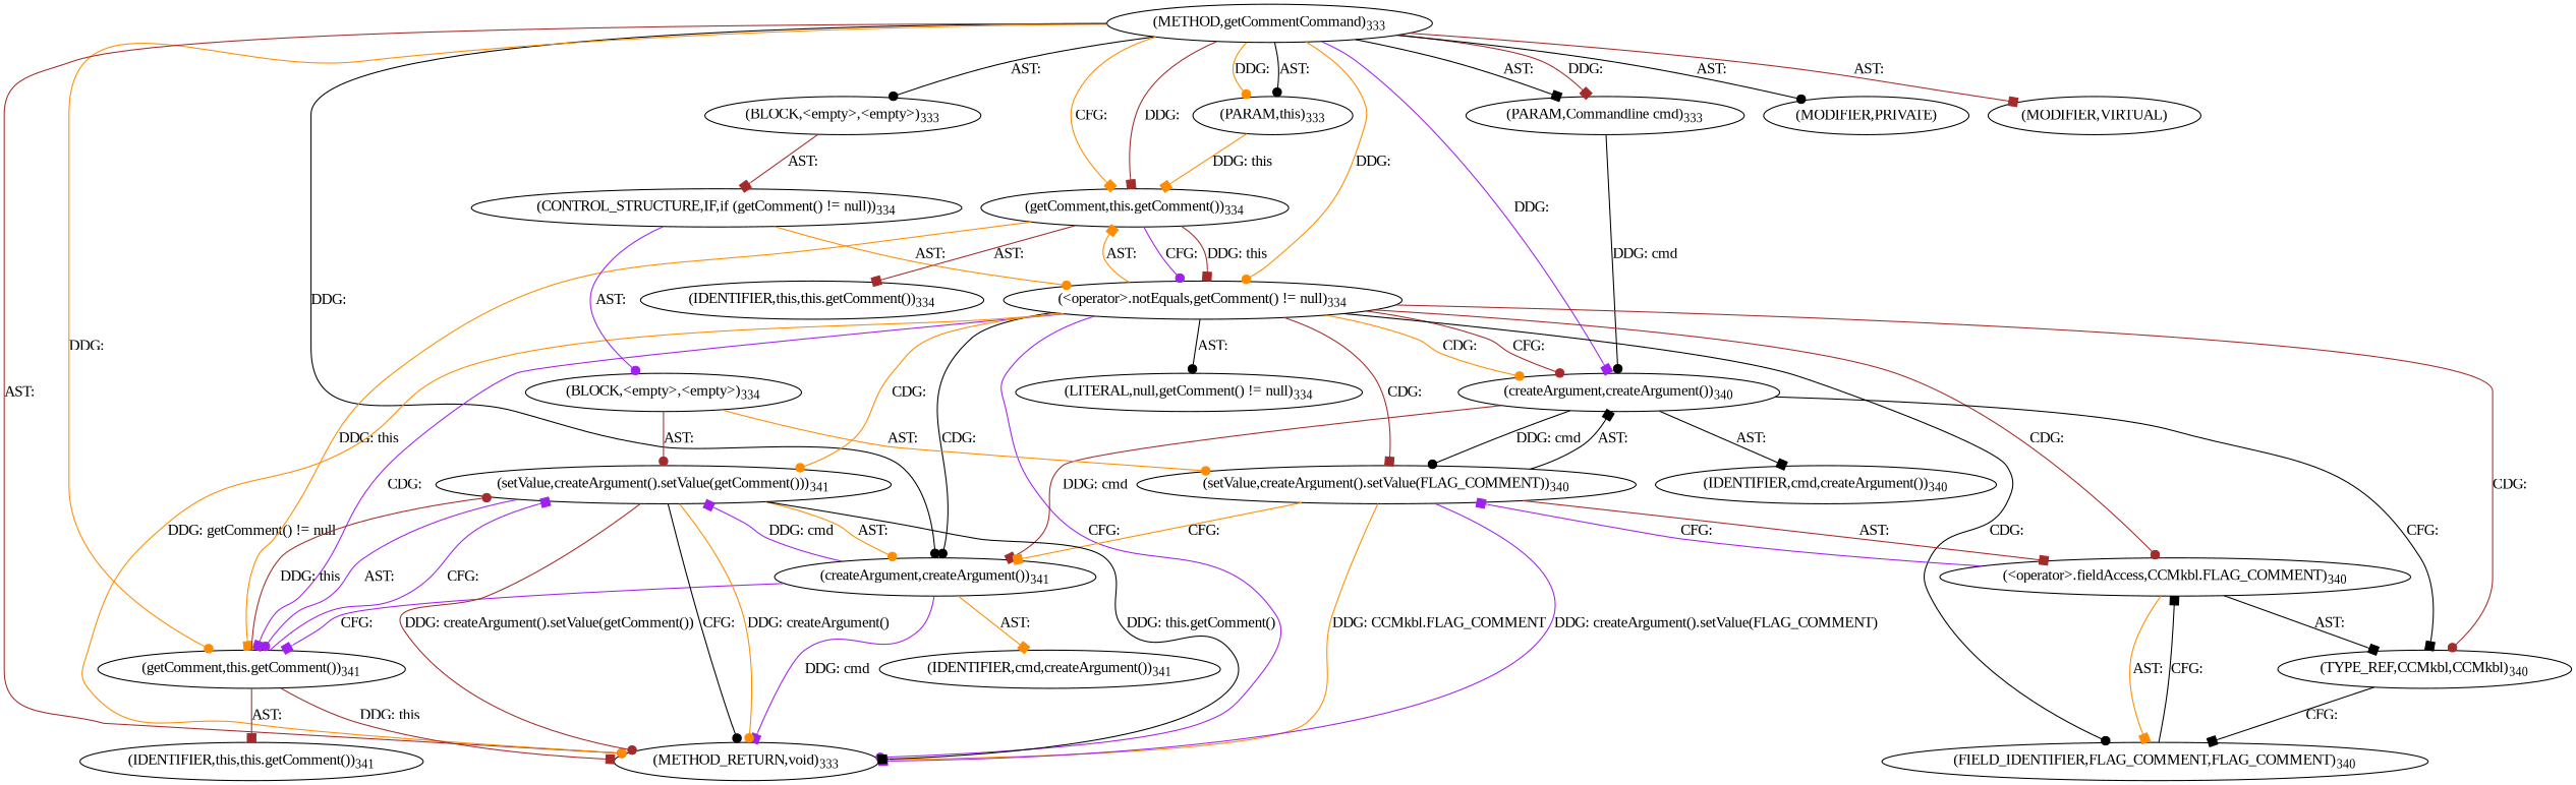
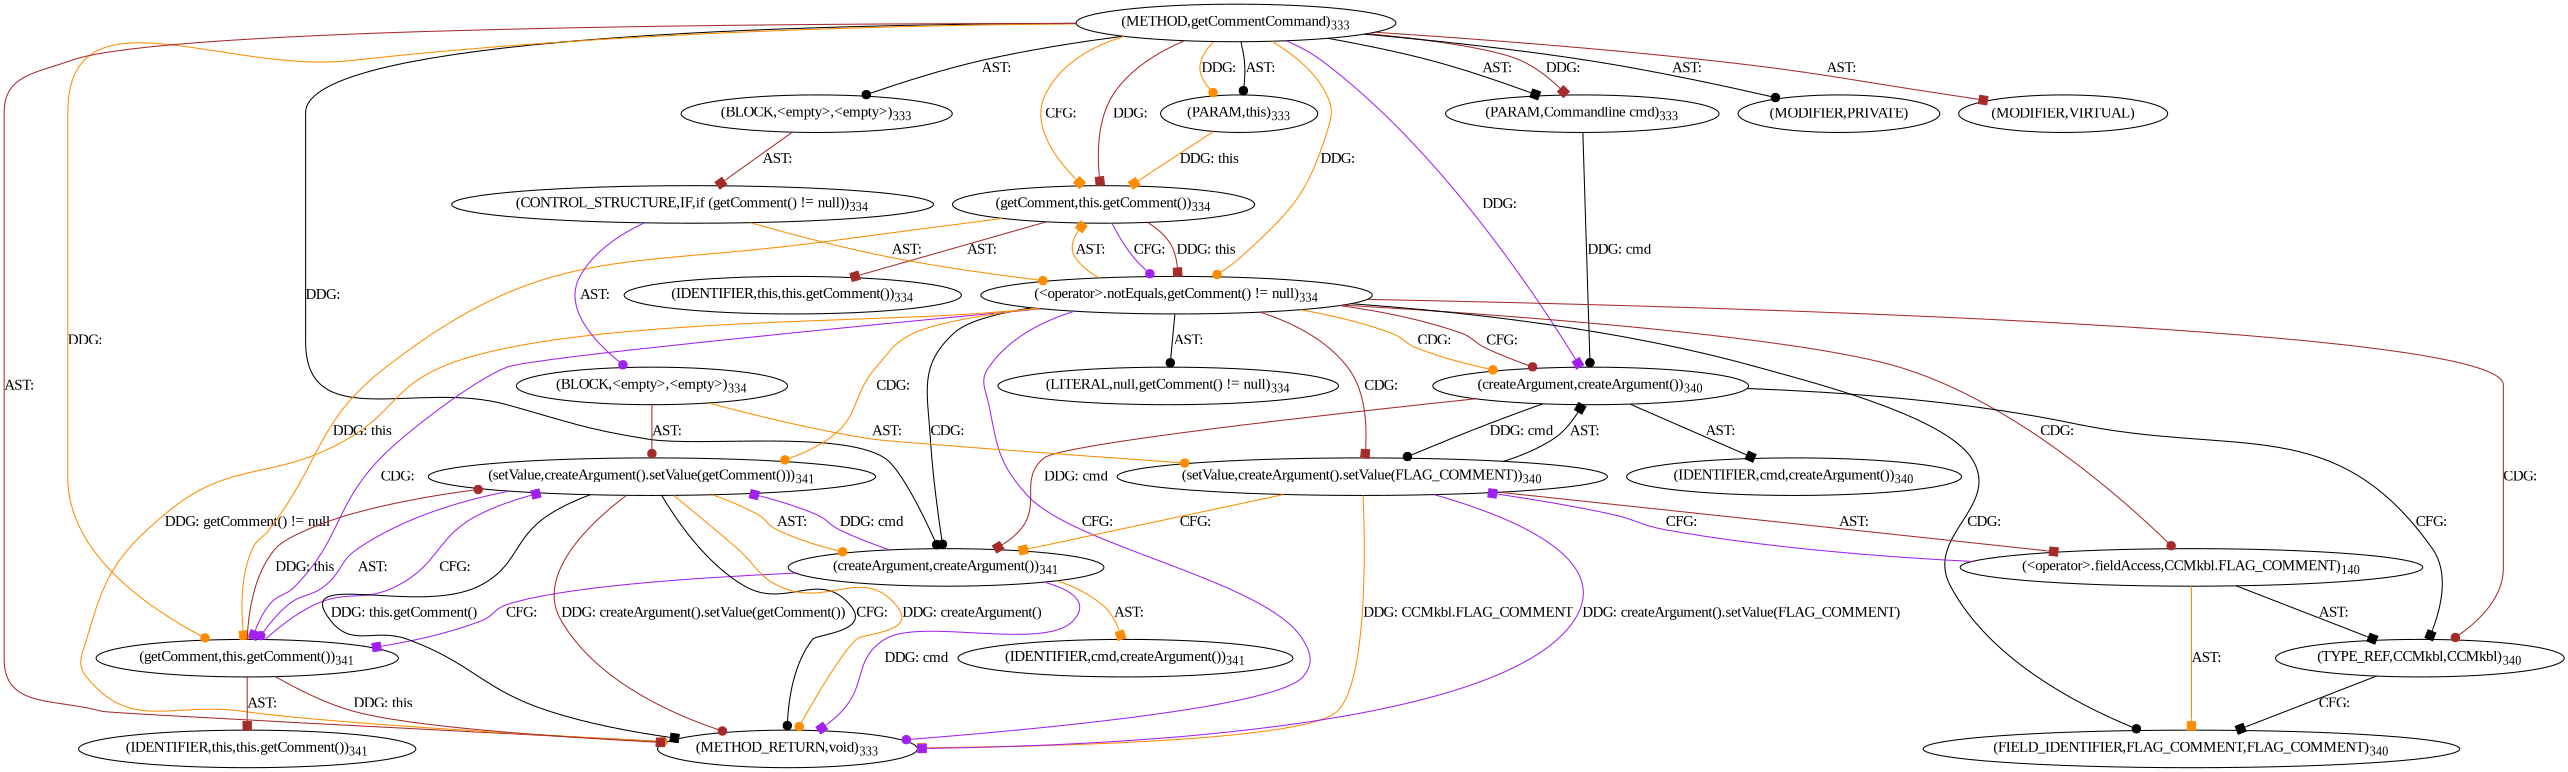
  digraph {
    fontname="Liberation Serif"
    node [fontname="Liberation Serif"]
    edge [arrowhead=box color=black fontname="Liberation Serif"]
    n1 [label=<(METHOD,getCommentCommand)<SUB>333</SUB>>]
    n2 [label=<(PARAM,this)<SUB>333</SUB>>]
    n3 [label=<(PARAM,Commandline cmd)<SUB>333</SUB>>]
    n4 [label=<(BLOCK,&lt;empty&gt;,&lt;empty&gt;)<SUB>333</SUB>>]
    n5 [label=<(&lt;operator&gt;.notEquals,getComment() != null)<SUB>334</SUB>>]
    n6 [label=<(getComment,this.getComment())<SUB>334</SUB>>]
    n7 [label=<(createArgument,createArgument())<SUB>340</SUB>>]
    n8 [label=<(createArgument,createArgument())<SUB>341</SUB>>]
    n9 [label=<(getComment,this.getComment())<SUB>341</SUB>>]
    n10 [label=<(MODIFIER,PRIVATE)>]
    n11 [label=<(MODIFIER,VIRTUAL)>]
    n12 [label=<(METHOD_RETURN,void)<SUB>333</SUB>>]
    n13 [label=<(CONTROL_STRUCTURE,IF,if (getComment() != null))<SUB>334</SUB>>]
    n14 [label=<(LITERAL,null,getComment() != null)<SUB>334</SUB>>]
    n15 [label=<(setValue,createArgument().setValue(FLAG_COMMENT))<SUB>340</SUB>>]
-   n16 [label=<(&lt;operator&gt;.fieldAccess,CCMkbl.FLAG_COMMENT)<SUB>340</SUB>>]
+   n16 [label=<(&lt;operator&gt;.fieldAccess,CCMkbl.FLAG_COMMENT)<SUB>140</SUB>>]
    n17 [label=<(TYPE_REF,CCMkbl,CCMkbl)<SUB>340</SUB>>]
    n18 [label=<(FIELD_IDENTIFIER,FLAG_COMMENT,FLAG_COMMENT)<SUB>340</SUB>>]
    n19 [label=<(setValue,createArgument().setValue(getComment()))<SUB>341</SUB>>]
    n20 [label=<(IDENTIFIER,this,this.getComment())<SUB>334</SUB>>]
    n21 [label=<(IDENTIFIER,cmd,createArgument())<SUB>340</SUB>>]
    n22 [label=<(IDENTIFIER,cmd,createArgument())<SUB>341</SUB>>]
    n23 [label=<(IDENTIFIER,this,this.getComment())<SUB>341</SUB>>]
    n24 [label=<(BLOCK,&lt;empty&gt;,&lt;empty&gt;)<SUB>334</SUB>>]
    n1 -> n2 [arrowhead=dot label="AST: "]
    n1 -> n2 [arrowhead=dot color=darkorange label="DDG: "]
    n1 -> n3 [label="AST: "]
    n1 -> n3 [color=brown label="DDG: "]
    n1 -> n4 [arrowhead=dot label="AST: "]
    n1 -> n5 [arrowhead=dot color=darkorange label="DDG: "]
    n1 -> n6 [color=darkorange label="CFG: "]
    n1 -> n6 [color=brown label="DDG: "]
    n1 -> n7 [color=purple label="DDG: "]
    n1 -> n8 [arrowhead=dot label="DDG: "]
    n1 -> n9 [arrowhead=dot color=darkorange label="DDG: "]
    n1 -> n10 [arrowhead=dot label="AST: "]
    n1 -> n11 [color=brown label="AST: "]
    n1 -> n12 [arrowhead=dot color=brown label="AST: "]
    n2 -> n6 [color=darkorange label="DDG: this"]
    n3 -> n7 [arrowhead=dot label="DDG: cmd"]
    n4 -> n13 [color=brown label="AST: "]
    n5 -> n6 [color=darkorange label="AST: "]
    n5 -> n7 [arrowhead=dot color=brown label="CFG: "]
    n5 -> n7 [arrowhead=dot color=darkorange label="CDG: "]
    n5 -> n8 [arrowhead=dot label="CDG: "]
    n5 -> n9 [color=purple label="CDG: "]
    n5 -> n12 [arrowhead=dot color=purple label="CFG: "]
    n5 -> n12 [arrowhead=dot color=darkorange label="DDG: getComment() != null"]
    n5 -> n14 [arrowhead=dot label="AST: "]
    n5 -> n15 [color=brown label="CDG: "]
    n5 -> n16 [arrowhead=dot color=brown label="CDG: "]
    n5 -> n17 [arrowhead=dot color=brown label="CDG: "]
    n5 -> n18 [arrowhead=dot label="CDG: "]
    n5 -> n19 [arrowhead=dot color=darkorange label="CDG: "]
    n6 -> n5 [arrowhead=dot color=purple label="CFG: "]
    n6 -> n5 [color=brown label="DDG: this"]
    n6 -> n9 [color=darkorange label="DDG: this"]
    n6 -> n20 [color=brown label="AST: "]
    n7 -> n8 [color=brown label="DDG: cmd"]
    n7 -> n15 [arrowhead=dot label="DDG: cmd"]
    n7 -> n17 [label="CFG: "]
    n7 -> n21 [label="AST: "]
    n8 -> n9 [color=purple label="CFG: "]
    n8 -> n12 [color=purple label="DDG: cmd"]
    n8 -> n19 [color=purple label="DDG: cmd"]
    n8 -> n22 [color=darkorange label="AST: "]
    n9 -> n12 [color=brown label="DDG: this"]
    n9 -> n19 [color=purple label="CFG: "]
    n9 -> n19 [arrowhead=dot color=brown label="DDG: this"]
    n9 -> n23 [color=brown label="AST: "]
    n13 -> n5 [arrowhead=dot color=darkorange label="AST: "]
    n13 -> n24 [arrowhead=dot color=purple label="AST: "]
    n15 -> n7 [label="AST: "]
    n15 -> n8 [color=darkorange label="CFG: "]
    n15 -> n12 [color=darkorange label="DDG: CCMkbl.FLAG_COMMENT"]
    n15 -> n12 [color=purple label="DDG: createArgument().setValue(FLAG_COMMENT)"]
    n15 -> n16 [color=brown label="AST: "]
    n16 -> n15 [color=purple label="CFG: "]
    n16 -> n17 [label="AST: "]
    n16 -> n18 [color=darkorange label="AST: "]
    n17 -> n18 [label="CFG: "]
-   n18 -> n16 [label="CFG: "]
    n19 -> n8 [arrowhead=dot color=darkorange label="AST: "]
    n19 -> n9 [arrowhead=dot color=purple label="AST: "]
    n19 -> n12 [arrowhead=dot label="CFG: "]
    n19 -> n12 [arrowhead=dot color=darkorange label="DDG: createArgument()"]
    n19 -> n12 [label="DDG: this.getComment()"]
    n19 -> n12 [arrowhead=dot color=brown label="DDG: createArgument().setValue(getComment())"]
    n24 -> n15 [arrowhead=dot color=darkorange label="AST: "]
    n24 -> n19 [arrowhead=dot color=brown label="AST: "]
  }
